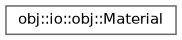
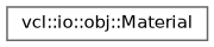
  digraph {
    rankdir=LR
-   n1 [color=grey40 fillcolor=white fontname=Helvetica fontsize=10 height=0.2 label="obj::io::obj::Material" shape=box style=filled width=0.4]
+   n1 [color=grey40 fillcolor=white fontname=Helvetica fontsize=10 height=0.2 label="vcl::io::obj::Material" shape=box style=filled width=0.4]
  }
